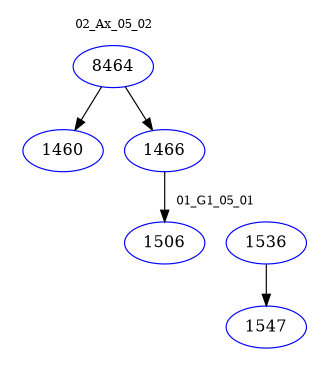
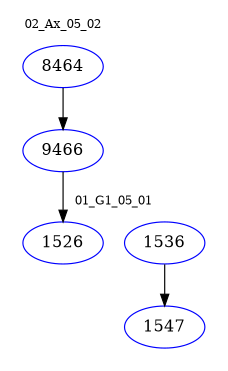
  digraph {
    node [color=blue]
    edge [color=black]
    n1 [label=8464]
-   n2 [label=1460]
-   n3 [label=1466]
+   n3 [label=9466]
    n4 [label=1536]
-   n5 [label=1506]
+   n5 [label=1526]
    n6 [label=1547]
    subgraph cluster_1 {
      color=white
      fontsize=10
      label="02_Ax_05_02"
      n1
-     n2
      n3
    }
    subgraph cluster_2 {
      color=white
      fontsize=10
      label="01_G1_05_01"
      n4
      n5
      n6
    }
-   n1 -> n2
    n1 -> n3
    n3 -> n5
    n4 -> n6
  }
